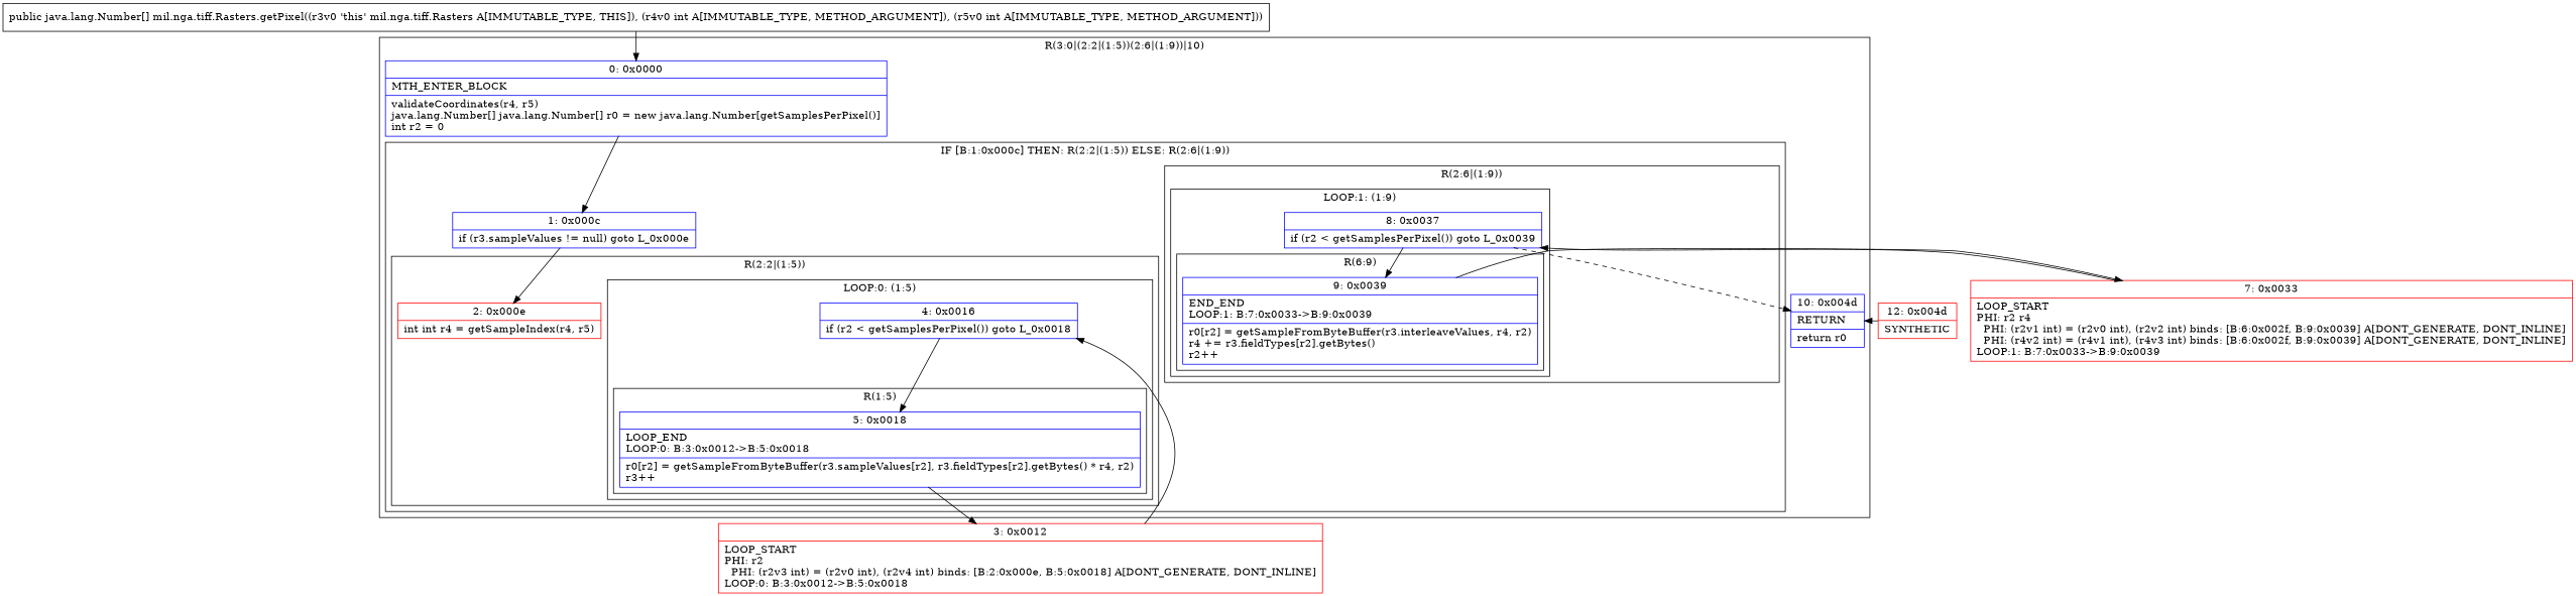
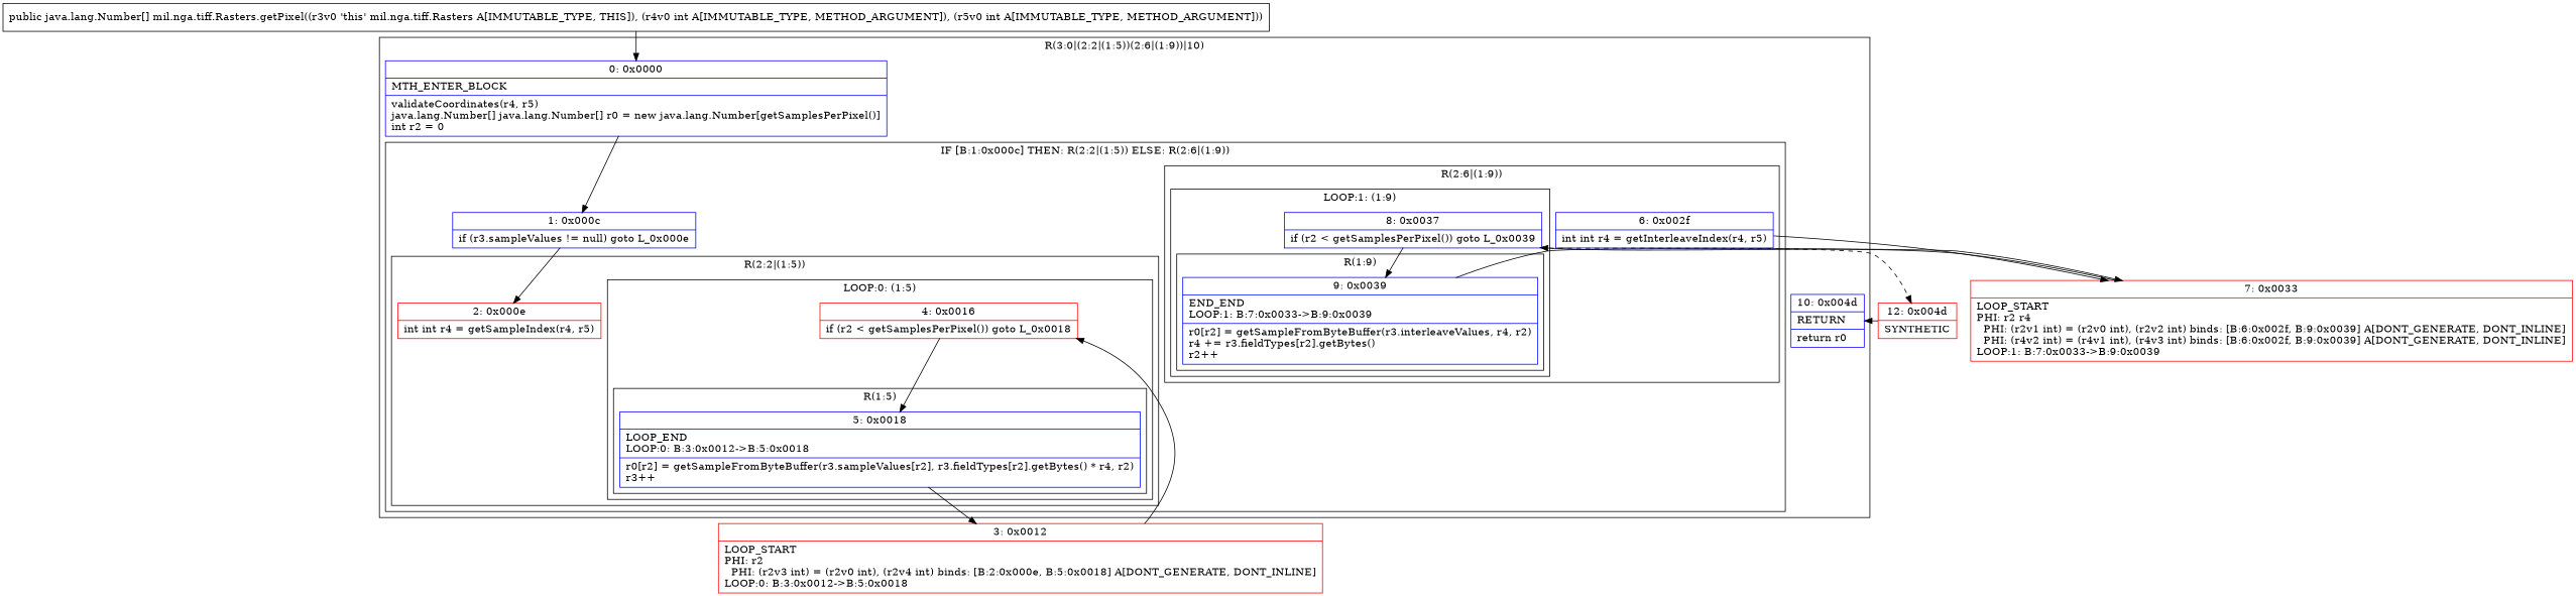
  digraph {
    node [color=blue shape=record]
    n1 [label="{5\:\ 0x0018|LOOP_END\lLOOP:0: B:3:0x0012\-\>B:5:0x0018\l|r0[r2] = getSampleFromByteBuffer(r3.sampleValues[r2], r3.fieldTypes[r2].getBytes() * r4, r2)\lr3++\l}"]
-   n2 [label="{4\:\ 0x0016|if (r2 \< getSamplesPerPixel()) goto L_0x0018\l}"]
+   n2 [color=red label="{4\:\ 0x0016|if (r2 \< getSamplesPerPixel()) goto L_0x0018\l}"]
    n3 [color=red label="{2\:\ 0x000e|int int r4 = getSampleIndex(r4, r5)\l}"]
    n4 [label="{9\:\ 0x0039|END_END\lLOOP:1: B:7:0x0033\-\>B:9:0x0039\l|r0[r2] = getSampleFromByteBuffer(r3.interleaveValues, r4, r2)\lr4 += r3.fieldTypes[r2].getBytes()\lr2++\l}"]
    n5 [label="{8\:\ 0x0037|if (r2 \< getSamplesPerPixel()) goto L_0x0039\l}"]
+   n6 [label="{6\:\ 0x002f|int int r4 = getInterleaveIndex(r4, r5)\l}"]
    n7 [label="{1\:\ 0x000c|if (r3.sampleValues != null) goto L_0x000e\l}"]
    n8 [label="{0\:\ 0x0000|MTH_ENTER_BLOCK\l|validateCoordinates(r4, r5)\ljava.lang.Number[] java.lang.Number[] r0 = new java.lang.Number[getSamplesPerPixel()]\lint r2 = 0\l}"]
    n9 [label="{10\:\ 0x004d|RETURN\l|return r0\l}"]
    n10 [color=red label="{3\:\ 0x0012|LOOP_START\lPHI: r2 \l  PHI: (r2v3 int) = (r2v0 int), (r2v4 int) binds: [B:2:0x000e, B:5:0x0018] A[DONT_GENERATE, DONT_INLINE]\lLOOP:0: B:3:0x0012\-\>B:5:0x0018\l}"]
    n11 [color=red label="{7\:\ 0x0033|LOOP_START\lPHI: r2 r4 \l  PHI: (r2v1 int) = (r2v0 int), (r2v2 int) binds: [B:6:0x002f, B:9:0x0039] A[DONT_GENERATE, DONT_INLINE]\l  PHI: (r4v2 int) = (r4v1 int), (r4v3 int) binds: [B:6:0x002f, B:9:0x0039] A[DONT_GENERATE, DONT_INLINE]\lLOOP:1: B:7:0x0033\-\>B:9:0x0039\l}"]
    n12 [color=red label="{12\:\ 0x004d|SYNTHETIC\l}"]
    n13 [label="{public java.lang.Number[] mil.nga.tiff.Rasters.getPixel((r3v0 'this' mil.nga.tiff.Rasters A[IMMUTABLE_TYPE, THIS]), (r4v0 int A[IMMUTABLE_TYPE, METHOD_ARGUMENT]), (r5v0 int A[IMMUTABLE_TYPE, METHOD_ARGUMENT])) }" color=""]
    subgraph cluster_1 {
      label="R(3:0|(2:2|(1:5))(2:6|(1:9))|10)"
      n8
      n9
      subgraph cluster_2 {
        label="IF [B:1:0x000c] THEN: R(2:2|(1:5)) ELSE: R(2:6|(1:9))"
        n7
        subgraph cluster_3 {
          label="R(2:2|(1:5))"
          n3
          subgraph cluster_4 {
            label="LOOP:0: (1:5)"
            n2
            subgraph cluster_5 {
              label="R(1:5)"
              n1
            }
          }
        }
        subgraph cluster_6 {
          label="R(2:6|(1:9))"
+         n6
          subgraph cluster_7 {
            label="LOOP:1: (1:9)"
            n5
            subgraph cluster_8 {
-             label="R(6:9)"
+             label="R(1:9)"
              n4
            }
          }
        }
      }
    }
    n1 -> n10
    n2 -> n1
    n4 -> n11
    n5 -> n4
-   n5 -> n9 [style=dashed]
+   n5 -> n12 [style=dashed]
+   n6 -> n11
    n7 -> n3
    n8 -> n7
    n10 -> n2
    n11 -> n5
    n12 -> n9
    n13 -> n8
  }
